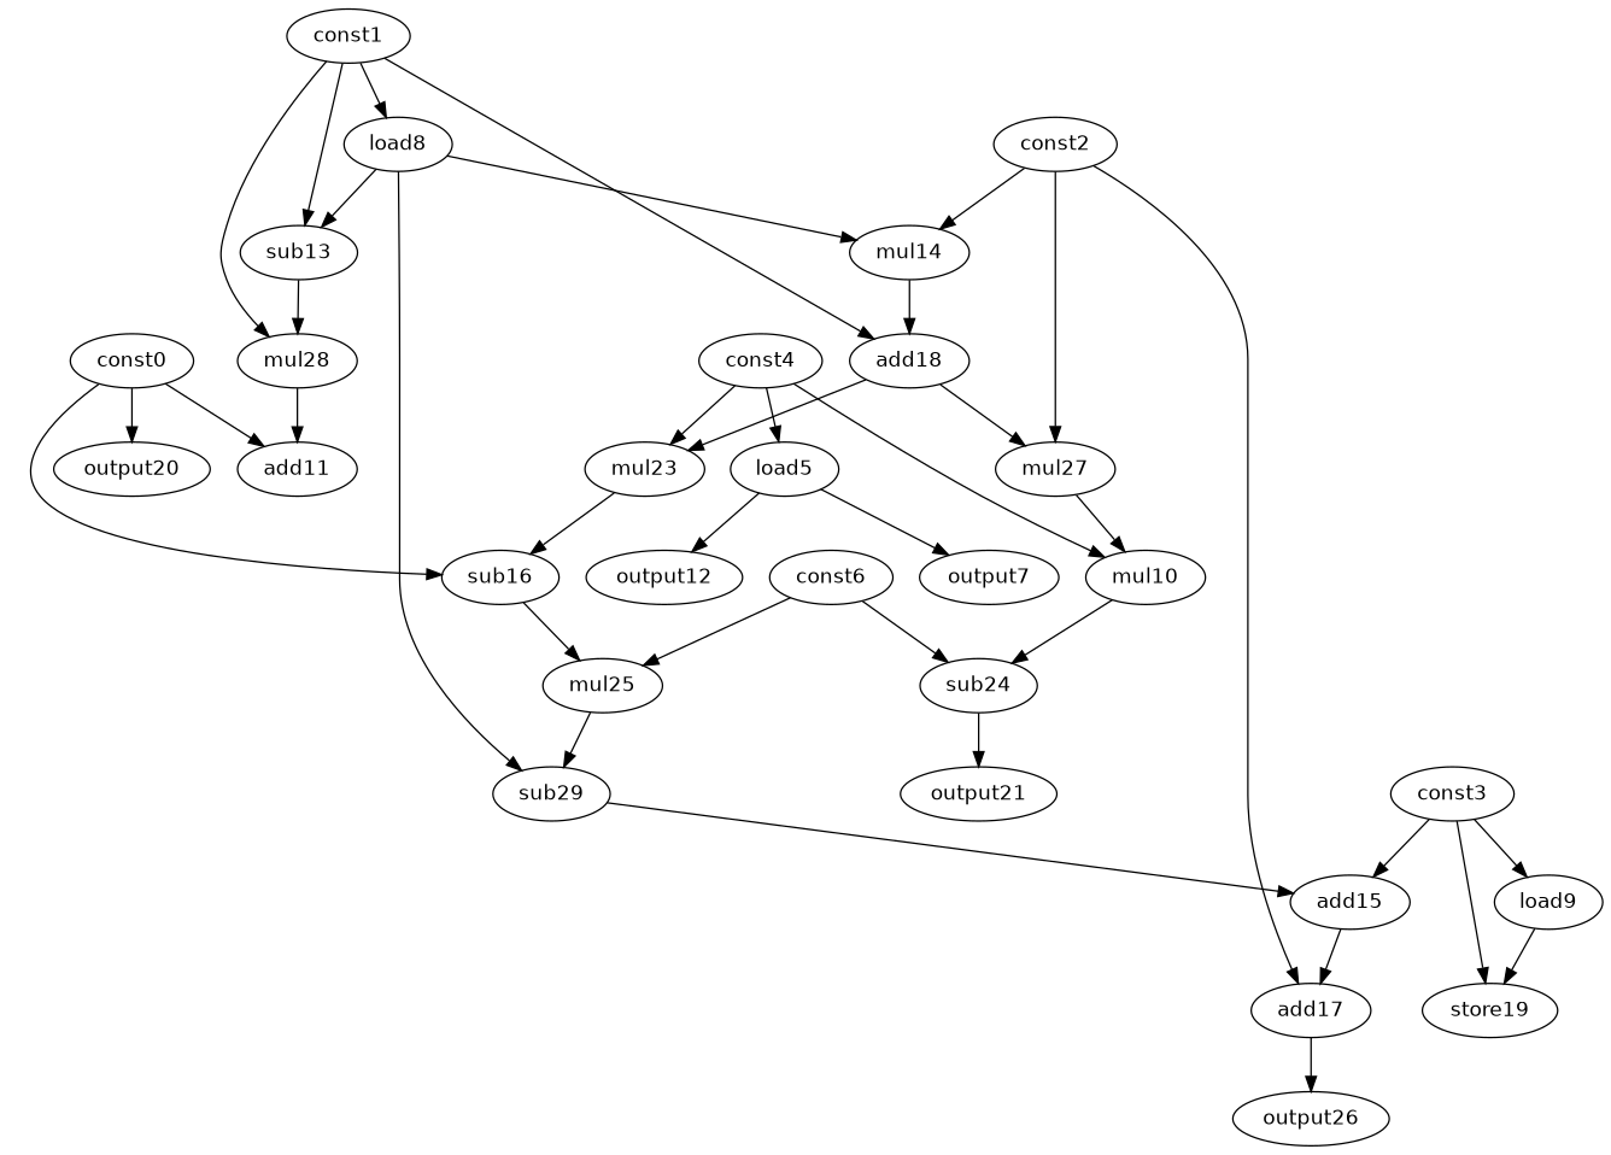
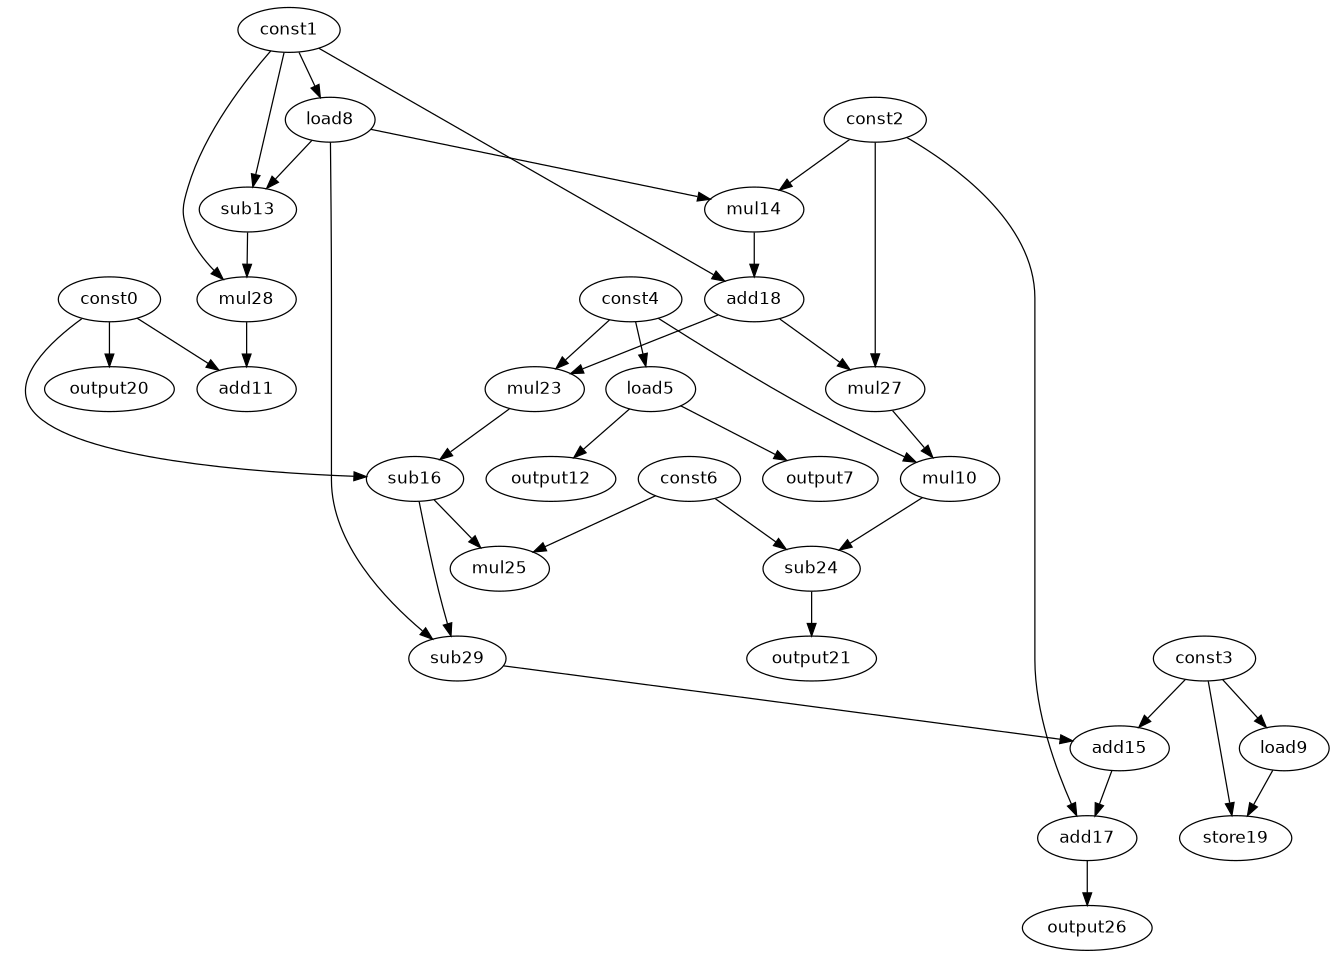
  digraph {
    fontname="DejaVu Sans"
    node [fontname="DejaVu Sans" opcode=const]
    edge [fontname="DejaVu Sans" operand=0]
    add11 [opcode=add]
    const0
    sub16 [opcode=sub]
    output20 [opcode=output]
    mul25 [opcode=mul]
    sub13 [opcode=sub]
    const1
    add18 [opcode=add]
    mul28 [opcode=mul]
    load8 [opcode=load]
    mul27 [opcode=mul]
    mul23 [opcode=mul]
    mul14 [opcode=mul]
    const2
    add17 [opcode=add]
    output26 [opcode=output]
    mul10 [opcode=mul]
    load9 [opcode=load]
    const3
    add15 [opcode=add]
    store19 [opcode=store]
    load5 [opcode=load]
    const4
    output7 [opcode=output]
    output12 [opcode=output]
    sub24 [opcode=sub]
    sub29 [opcode=sub]
    const6
    output21 [opcode=output]
    const0 -> add11
    const0 -> sub16
    const0 -> output20
    sub16 -> mul25
-   mul25 -> sub29 [operand=1]
+   sub16 -> sub29 [operand=1]
    sub13 -> mul28 [operand=1]
    const1 -> sub13 [operand=1]
    const1 -> add18
    const1 -> mul28
    const1 -> load8
    add18 -> mul27 [operand=1]
    add18 -> mul23
    mul28 -> add11 [operand=1]
    load8 -> sub13
    load8 -> mul14
    load8 -> sub29
    mul27 -> mul10
    mul23 -> sub16 [operand=1]
    mul14 -> add18 [operand=1]
    const2 -> mul27
    const2 -> mul14 [operand=1]
    const2 -> add17
    add17 -> output26
    mul10 -> sub24
    load9 -> store19
    const3 -> load9
    const3 -> add15
    const3 -> store19 [operand=1]
    add15 -> add17 [operand=1]
    load5 -> output7
    load5 -> output12
    const4 -> mul23 [operand=1]
    const4 -> mul10 [operand=1]
    const4 -> load5
    sub24 -> output21
    sub29 -> add15 [operand=1]
    const6 -> mul25 [operand=1]
    const6 -> sub24 [operand=1]
  }
